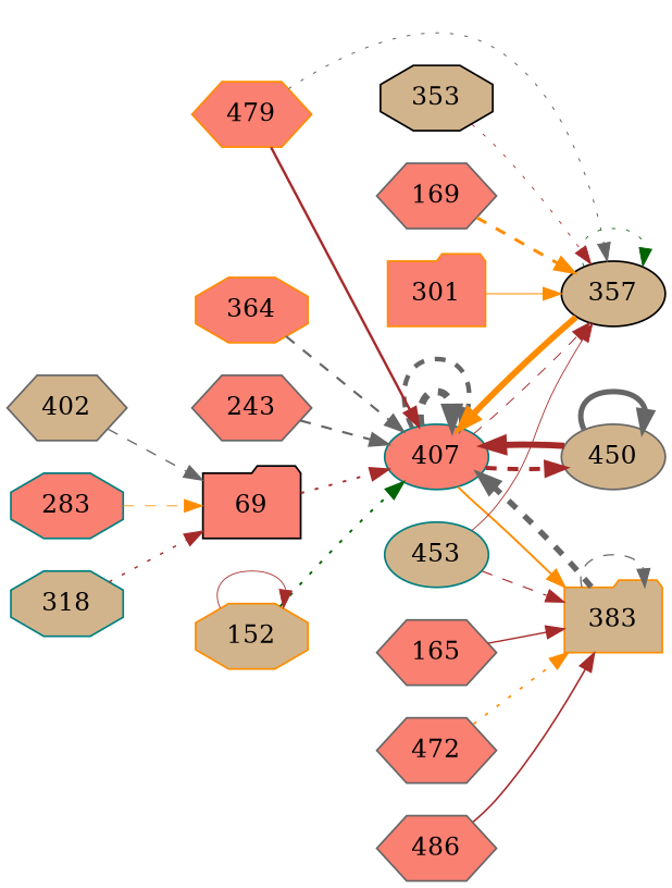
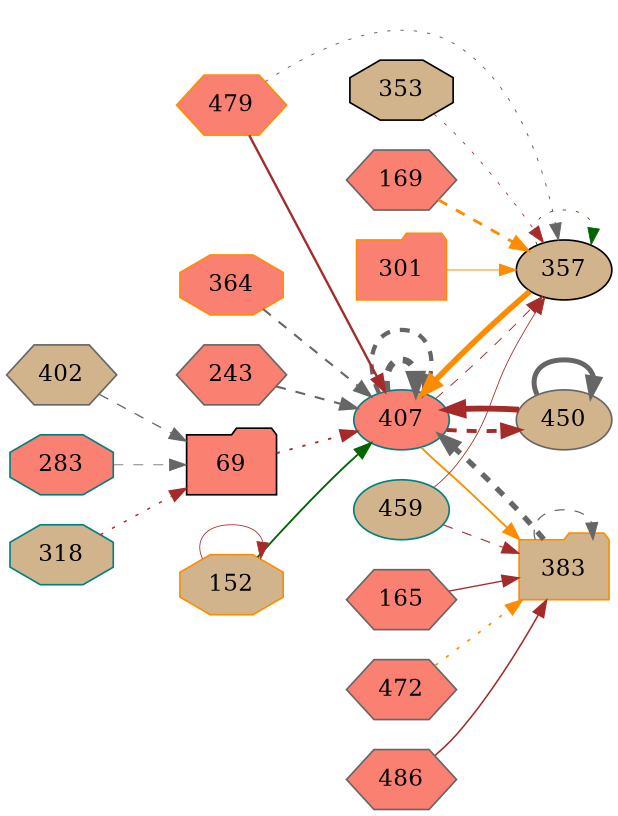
  digraph {
    rankdir=LR
    node [color=gray40 fillcolor=salmon shape=hexagon style=filled]
    edge [color=brown penwidth=0.50 style=dashed]
    n1 [color=black label=69 shape=folder]
    n2 [color=teal label=407 shape=ellipse]
    n3 [fillcolor=tan label=402]
    n4 [fillcolor=tan label=450 shape=ellipse]
    n5 [color=black fillcolor=tan label=357 shape=ellipse]
    n6 [color=darkorange fillcolor=tan label=383 shape=folder]
    n7 [color=darkorange fillcolor=tan label=152 shape=octagon]
    n8 [color=teal label=283 shape=octagon]
    n9 [label=165]
    n10 [label=169]
    n11 [color=darkorange label=301 shape=folder]
    n12 [color=teal fillcolor=tan label=318 shape=octagon]
-   n13 [color=teal fillcolor=tan label=453 shape=ellipse]
+   n13 [color=teal fillcolor=tan label=459 shape=ellipse]
    n14 [label=472]
    n15 [color=darkorange label=479]
    n16 [color=black fillcolor=tan label=353 shape=octagon]
    n17 [label=486]
    n18 [color=darkorange label=364 shape=octagon]
    n19 [label=243]
    n1 -> n2 [penwidth=1.11 style=dotted]
    n2 -> n2 [color=gray40 penwidth=4.00]
    n2 -> n2 [color=gray40 penwidth=2.57]
    n2 -> n4 [penwidth=2.35]
    n2 -> n5 [penwidth=0.57]
    n2 -> n6 [color=darkorange penwidth=1.11 style=bold]
    n3 -> n1 [color=gray40 penwidth=0.78]
    n4 -> n2 [penwidth=3.51 style=bold]
    n4 -> n4 [color=gray40 penwidth=3.00 style=bold]
    n5 -> n2 [color=darkorange penwidth=3.41 style=bold]
    n5 -> n5 [color=darkgreen style=dotted]
    n6 -> n2 [color=gray40 penwidth=3.21]
    n6 -> n6 [color=gray40 penwidth=0.73]
-   n7 -> n2 [color=darkgreen penwidth=1.12 style=dotted]
+   n7 -> n2 [color=darkgreen penwidth=1.12 style=bold]
    n7 -> n7 [style=bold]
-   n8 -> n1 [color=darkorange]
+   n8 -> n1 [color=gray40]
    n9 -> n6 [penwidth=0.81 style=bold]
    n10 -> n5 [color=darkorange penwidth=1.73]
    n11 -> n5 [color=darkorange penwidth=0.63 style=bold]
    n12 -> n1 [penwidth=0.87 style=dotted]
    n13 -> n5 [style=bold]
    n13 -> n6 [penwidth=0.67]
    n14 -> n6 [color=darkorange penwidth=1.00 style=dotted]
    n15 -> n2 [penwidth=1.41 style=bold]
    n15 -> n5 [color=gray40 penwidth=0.59 style=dotted]
    n16 -> n5 [style=dotted]
    n17 -> n6 [penwidth=0.94 style=bold]
    n18 -> n2 [color=gray40 penwidth=1.26]
    n19 -> n2 [color=gray40 penwidth=1.26]
  }
